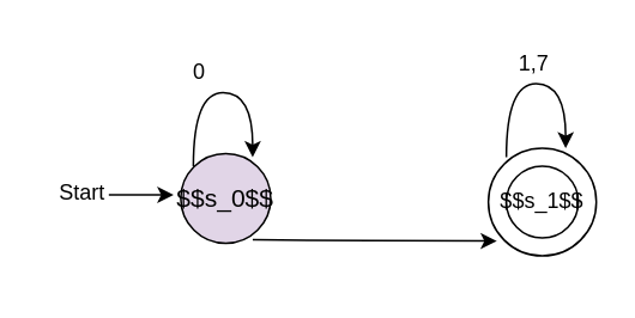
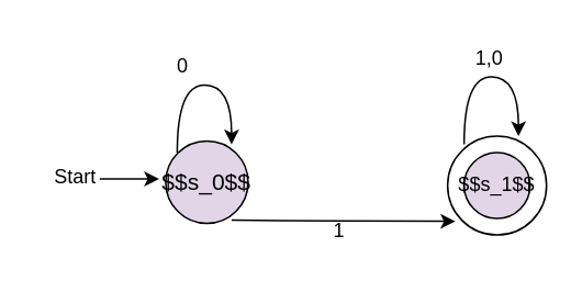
  <mxCell id="0" />
  <mxCell id="1" parent="0" />
  <mxCell id="2" value="&lt;font style=&quot;font-size: 14px;&quot;&gt;$$s_0$$&lt;/font&gt;" style="ellipse;whiteSpace=wrap;html=1;aspect=fixed;fillColor=#e1d5e7;" vertex="1" parent="1"><mxGeometry x="100" y="85" width="50" height="50" as="geometry" /></mxCell>
  <mxCell id="3" style="edgeStyle=orthogonalEdgeStyle;rounded=0;orthogonalLoop=1;jettySize=auto;html=1;" edge="1" parent="1"><mxGeometry relative="1" as="geometry"><mxPoint x="96" y="108" as="targetPoint" /><mxPoint x="60" y="108" as="sourcePoint" /></mxGeometry></mxCell>
  <mxCell id="4" value="Start" style="text;html=1;align=center;verticalAlign=middle;resizable=0;points=[];autosize=1;strokeColor=none;fillColor=none;" vertex="1" parent="1"><mxGeometry x="20" y="92" width="50" height="30" as="geometry" /></mxCell>
  <mxCell id="5" value="" style="ellipse;whiteSpace=wrap;html=1;aspect=fixed;" vertex="1" parent="1"><mxGeometry x="271" y="82" width="60" height="60" as="geometry" /></mxCell>
- <mxCell id="6" value="$$s_1$$" style="ellipse;whiteSpace=wrap;html=1;aspect=fixed;" vertex="1" parent="1"><mxGeometry x="281" y="92" width="40" height="40" as="geometry" /></mxCell>
+ <mxCell id="6" value="$$s_1$$" style="ellipse;whiteSpace=wrap;html=1;aspect=fixed;fillColor=#e1d5e7;" vertex="1" parent="1"><mxGeometry x="281" y="92" width="40" height="40" as="geometry" /></mxCell>
+ <mxCell id="7" value="1" style="text;html=1;align=center;verticalAlign=middle;resizable=0;points=[];autosize=1;strokeColor=none;fillColor=none;" vertex="1" parent="1"><mxGeometry x="190" y="125" width="30" height="30" as="geometry" /></mxCell>
  <mxCell id="8" value="" style="curved=1;endArrow=classic;html=1;rounded=0;edgeStyle=orthogonalEdgeStyle;entryX=0.671;entryY=-0.057;entryDx=0;entryDy=0;entryPerimeter=0;exitX=0.2;exitY=0.014;exitDx=0;exitDy=0;exitPerimeter=0;" edge="1" parent="1"><mxGeometry width="50" height="50" relative="1" as="geometry"><mxPoint x="281" y="87" as="sourcePoint" /><mxPoint x="313.97" y="82.03" as="targetPoint" /><Array as="points"><mxPoint x="281" y="46.02" /><mxPoint x="314" y="46.02" /></Array></mxGeometry></mxCell>
  <mxCell id="9" value="0" style="text;html=1;align=center;verticalAlign=middle;resizable=0;points=[];autosize=1;strokeColor=none;fillColor=none;" vertex="1" parent="1"><mxGeometry x="95" y="25" width="30" height="30" as="geometry" /></mxCell>
  <mxCell id="10" value="" style="curved=1;endArrow=classic;html=1;rounded=0;edgeStyle=orthogonalEdgeStyle;entryX=0.671;entryY=-0.057;entryDx=0;entryDy=0;entryPerimeter=0;exitX=0.2;exitY=0.014;exitDx=0;exitDy=0;exitPerimeter=0;" edge="1" parent="1"><mxGeometry width="50" height="50" relative="1" as="geometry"><mxPoint x="107" y="91.98" as="sourcePoint" /><mxPoint x="139.97" y="87.01" as="targetPoint" /><Array as="points"><mxPoint x="107" y="51" /><mxPoint x="140" y="51" /></Array></mxGeometry></mxCell>
- <mxCell id="11" value="1,7" style="text;html=1;align=center;verticalAlign=middle;resizable=0;points=[];autosize=1;strokeColor=none;fillColor=none;" vertex="1" parent="1"><mxGeometry x="276" y="20" width="40" height="30" as="geometry" /></mxCell>
+ <mxCell id="11" value="1,0" style="text;html=1;align=center;verticalAlign=middle;resizable=0;points=[];autosize=1;strokeColor=none;fillColor=none;" vertex="1" parent="1"><mxGeometry x="276" y="20" width="40" height="30" as="geometry" /></mxCell>
  <mxCell id="12" style="edgeStyle=orthogonalEdgeStyle;rounded=0;orthogonalLoop=1;jettySize=auto;html=1;entryX=0.079;entryY=0.862;entryDx=0;entryDy=0;entryPerimeter=0;" edge="1" parent="1" target="5"><mxGeometry relative="1" as="geometry"><mxPoint x="210" y="133" as="targetPoint" /><mxPoint x="140" y="133" as="sourcePoint" /></mxGeometry></mxCell>
